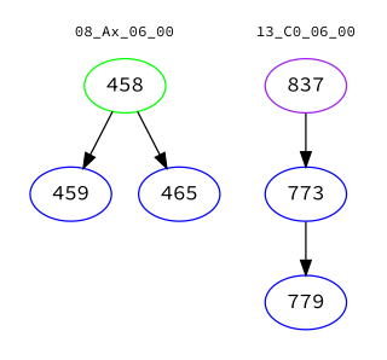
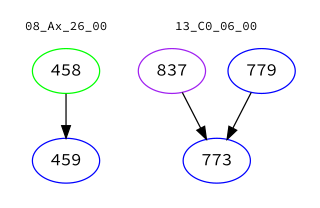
  digraph {
    fontname="Source Code Pro"
    node [color=blue fontname="Source Code Pro"]
    edge [color=black fontname="Source Code Pro"]
    n1 [color=green label=458]
    n2 [label=459]
-   n3 [label=465]
    n4 [label=773]
    n5 [label=779]
    n6 [color=purple label=837]
    subgraph cluster_1 {
      color=white
      fontsize=10
-     label="08_Ax_06_00"
+     label="08_Ax_26_00"
      n1
      n2
-     n3
    }
    subgraph cluster_2 {
      color=white
      fontsize=10
      label="13_C0_06_00"
      n4
      n5
      n6
    }
    n1 -> n2
-   n1 -> n3
-   n4 -> n5
+   n5 -> n4
    n6 -> n4
  }
